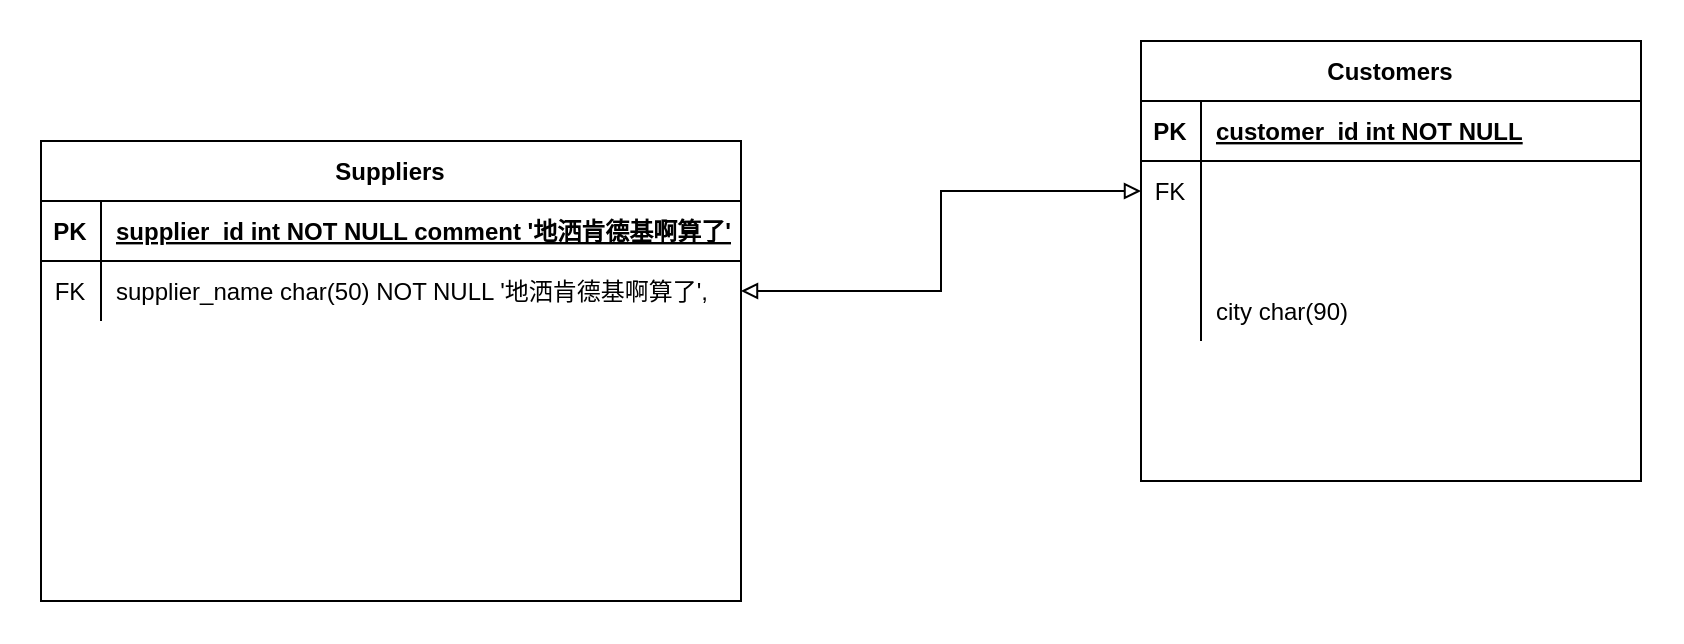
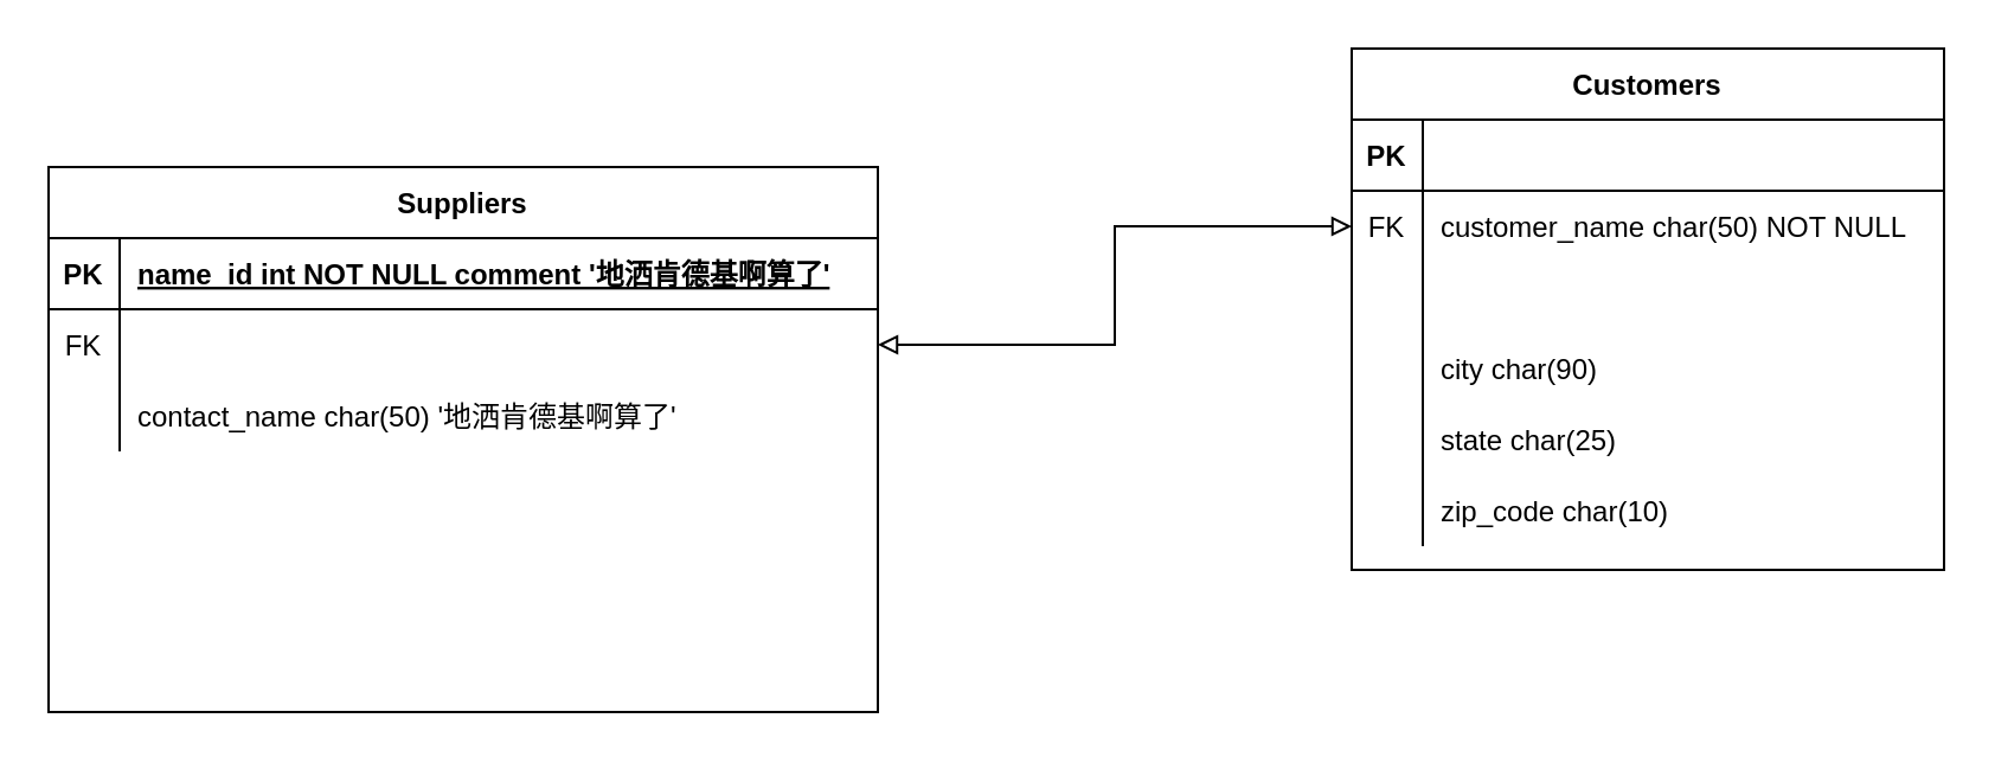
  <mxCell id="0" />
  <mxCell id="1" parent="0" />
  <mxCell id="2" value="Suppliers" style="shape=table;startSize=30;container=1;collapsible=1;childLayout=tableLayout;fixedRows=1;rowLines=0;fontStyle=1;align=center;resizeLast=1;" parent="1" vertex="1"><mxGeometry x="20" y="70" width="350" height="230" as="geometry" /></mxCell>
  <mxCell id="3" value="" style="shape=partialRectangle;collapsible=0;dropTarget=0;pointerEvents=0;fillColor=none;points=[[0,0.5],[1,0.5]];portConstraint=eastwest;top=0;left=0;right=0;bottom=1;" parent="2" vertex="1"><mxGeometry y="30" width="350" height="30" as="geometry" /></mxCell>
  <mxCell id="4" value="PK" style="shape=partialRectangle;overflow=hidden;connectable=0;fillColor=none;top=0;left=0;bottom=0;right=0;fontStyle=1;" parent="3" vertex="1"><mxGeometry width="30" height="30" as="geometry" /></mxCell>
- <mxCell id="5" value="supplier_id int NOT NULL  comment '地洒肯德基啊算了'" style="shape=partialRectangle;overflow=hidden;connectable=0;fillColor=none;top=0;left=0;bottom=0;right=0;align=left;spacingLeft=6;fontStyle=5;" parent="3" vertex="1"><mxGeometry x="30" width="320" height="30" as="geometry" /></mxCell>
+ <mxCell id="5" value="name_id int NOT NULL  comment '地洒肯德基啊算了'" style="shape=partialRectangle;overflow=hidden;connectable=0;fillColor=none;top=0;left=0;bottom=0;right=0;align=left;spacingLeft=6;fontStyle=5;" parent="3" vertex="1"><mxGeometry x="30" width="320" height="30" as="geometry" /></mxCell>
  <mxCell id="6" value="" style="shape=partialRectangle;collapsible=0;dropTarget=0;pointerEvents=0;fillColor=none;points=[[0,0.5],[1,0.5]];portConstraint=eastwest;top=0;left=0;right=0;bottom=0;" parent="2" vertex="1"><mxGeometry y="60" width="350" height="30" as="geometry" /></mxCell>
  <mxCell id="7" value="FK" style="shape=partialRectangle;overflow=hidden;connectable=0;fillColor=none;top=0;left=0;bottom=0;right=0;" parent="6" vertex="1"><mxGeometry width="30" height="30" as="geometry" /></mxCell>
- <mxCell id="8" value="supplier_name char(50) NOT NULL '地洒肯德基啊算了'," style="shape=partialRectangle;overflow=hidden;connectable=0;fillColor=none;top=0;left=0;bottom=0;right=0;align=left;spacingLeft=6;" parent="6" vertex="1"><mxGeometry x="30" width="320" height="30" as="geometry" /></mxCell>
  <mxCell id="9" value="" style="shape=partialRectangle;collapsible=0;dropTarget=0;pointerEvents=0;fillColor=none;points=[[0,0.5],[1,0.5]];portConstraint=eastwest;top=0;left=0;right=0;bottom=0;" parent="2" vertex="1"><mxGeometry y="90" width="350" height="30" as="geometry" /></mxCell>
  <mxCell id="10" value="" style="shape=partialRectangle;overflow=hidden;connectable=0;fillColor=none;top=0;left=0;bottom=0;right=0;" parent="9" vertex="1"><mxGeometry width="30" height="30" as="geometry" /></mxCell>
+ <mxCell id="11" value="contact_name char(50) '地洒肯德基啊算了'" style="shape=partialRectangle;overflow=hidden;connectable=0;fillColor=none;top=0;left=0;bottom=0;right=0;align=left;spacingLeft=6;" parent="9" vertex="1"><mxGeometry x="30" width="320" height="30" as="geometry" /></mxCell>
  <mxCell id="12" value="Customers" style="shape=table;startSize=30;container=1;collapsible=1;childLayout=tableLayout;fixedRows=1;rowLines=0;fontStyle=1;align=center;resizeLast=1;" parent="1" vertex="1"><mxGeometry x="570" y="20" width="250" height="220" as="geometry" /></mxCell>
  <mxCell id="13" value="" style="shape=partialRectangle;collapsible=0;dropTarget=0;pointerEvents=0;fillColor=none;points=[[0,0.5],[1,0.5]];portConstraint=eastwest;top=0;left=0;right=0;bottom=1;" parent="12" vertex="1"><mxGeometry y="30" width="250" height="30" as="geometry" /></mxCell>
  <mxCell id="14" value="PK" style="shape=partialRectangle;overflow=hidden;connectable=0;fillColor=none;top=0;left=0;bottom=0;right=0;fontStyle=1;" parent="13" vertex="1"><mxGeometry width="30" height="30" as="geometry" /></mxCell>
- <mxCell id="15" value="customer_id int NOT NULL " style="shape=partialRectangle;overflow=hidden;connectable=0;fillColor=none;top=0;left=0;bottom=0;right=0;align=left;spacingLeft=6;fontStyle=5;" parent="13" vertex="1"><mxGeometry x="30" width="220" height="30" as="geometry" /></mxCell>
  <mxCell id="16" value="" style="shape=partialRectangle;collapsible=0;dropTarget=0;pointerEvents=0;fillColor=none;points=[[0,0.5],[1,0.5]];portConstraint=eastwest;top=0;left=0;right=0;bottom=0;" parent="12" vertex="1"><mxGeometry y="60" width="250" height="30" as="geometry" /></mxCell>
  <mxCell id="17" value="FK" style="shape=partialRectangle;overflow=hidden;connectable=0;fillColor=none;top=0;left=0;bottom=0;right=0;" parent="16" vertex="1"><mxGeometry width="30" height="30" as="geometry" /></mxCell>
+ <mxCell id="18" value="customer_name char(50) NOT NULL" style="shape=partialRectangle;overflow=hidden;connectable=0;fillColor=none;top=0;left=0;bottom=0;right=0;align=left;spacingLeft=6;" parent="16" vertex="1"><mxGeometry x="30" width="220" height="30" as="geometry" /></mxCell>
  <mxCell id="19" value="" style="shape=partialRectangle;collapsible=0;dropTarget=0;pointerEvents=0;fillColor=none;points=[[0,0.5],[1,0.5]];portConstraint=eastwest;top=0;left=0;right=0;bottom=0;" parent="12" vertex="1"><mxGeometry y="90" width="250" height="30" as="geometry" /></mxCell>
  <mxCell id="20" value="" style="shape=partialRectangle;overflow=hidden;connectable=0;fillColor=none;top=0;left=0;bottom=0;right=0;" parent="19" vertex="1"><mxGeometry width="30" height="30" as="geometry" /></mxCell>
  <mxCell id="21" value="" style="shape=partialRectangle;collapsible=0;dropTarget=0;pointerEvents=0;fillColor=none;points=[[0,0.5],[1,0.5]];portConstraint=eastwest;top=0;left=0;right=0;bottom=0;" parent="12" vertex="1"><mxGeometry y="120" width="250" height="30" as="geometry" /></mxCell>
  <mxCell id="22" value="" style="shape=partialRectangle;overflow=hidden;connectable=0;fillColor=none;top=0;left=0;bottom=0;right=0;" parent="21" vertex="1"><mxGeometry width="30" height="30" as="geometry" /></mxCell>
  <mxCell id="23" value="city char(90)" style="shape=partialRectangle;overflow=hidden;connectable=0;fillColor=none;top=0;left=0;bottom=0;right=0;align=left;spacingLeft=6;" parent="21" vertex="1"><mxGeometry x="30" width="220" height="30" as="geometry" /></mxCell>
  <mxCell id="24" value="" style="shape=partialRectangle;collapsible=0;dropTarget=0;pointerEvents=0;fillColor=none;points=[[0,0.5],[1,0.5]];portConstraint=eastwest;top=0;left=0;right=0;bottom=0;" parent="12" vertex="1"><mxGeometry y="150" width="250" height="30" as="geometry" /></mxCell>
  <mxCell id="25" value="" style="shape=partialRectangle;overflow=hidden;connectable=0;fillColor=none;top=0;left=0;bottom=0;right=0;" parent="24" vertex="1"><mxGeometry width="30" height="30" as="geometry" /></mxCell>
+ <mxCell id="26" value="state char(25)" style="shape=partialRectangle;overflow=hidden;connectable=0;fillColor=none;top=0;left=0;bottom=0;right=0;align=left;spacingLeft=6;" parent="24" vertex="1"><mxGeometry x="30" width="220" height="30" as="geometry" /></mxCell>
  <mxCell id="27" value="" style="shape=partialRectangle;collapsible=0;dropTarget=0;pointerEvents=0;fillColor=none;points=[[0,0.5],[1,0.5]];portConstraint=eastwest;top=0;left=0;right=0;bottom=0;" parent="12" vertex="1"><mxGeometry y="180" width="250" height="30" as="geometry" /></mxCell>
  <mxCell id="28" value="" style="shape=partialRectangle;overflow=hidden;connectable=0;fillColor=none;top=0;left=0;bottom=0;right=0;" parent="27" vertex="1"><mxGeometry width="30" height="30" as="geometry" /></mxCell>
+ <mxCell id="29" value="zip_code char(10)" style="shape=partialRectangle;overflow=hidden;connectable=0;fillColor=none;top=0;left=0;bottom=0;right=0;align=left;spacingLeft=6;" parent="27" vertex="1"><mxGeometry x="30" width="220" height="30" as="geometry" /></mxCell>
  <mxCell id="30" style="edgeStyle=orthogonalEdgeStyle;rounded=0;orthogonalLoop=1;jettySize=auto;html=1;exitX=1;exitY=0.5;exitDx=0;exitDy=0;entryX=0;entryY=0.5;entryDx=0;entryDy=0;startArrow=block;startFill=0;endArrow=block;endFill=0;" parent="1" source="6" target="16" edge="1"><mxGeometry relative="1" as="geometry" /></mxCell>
